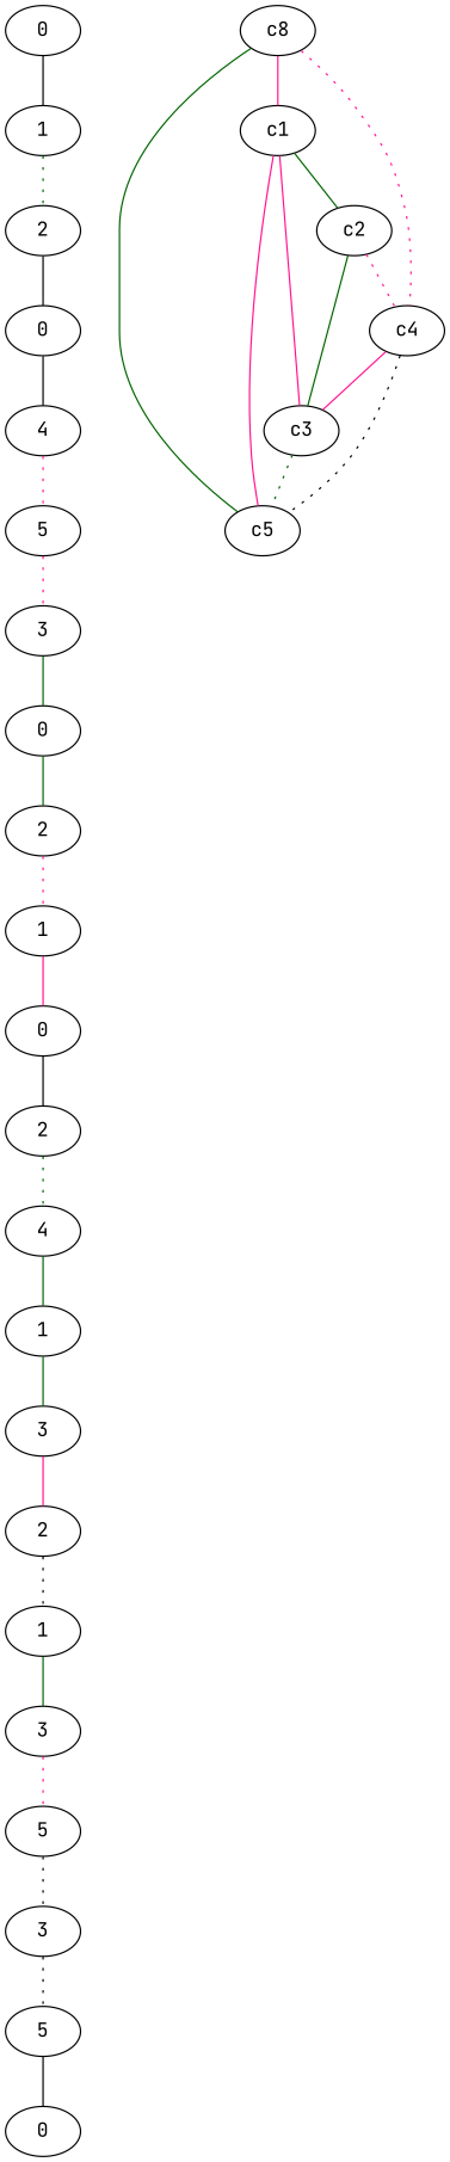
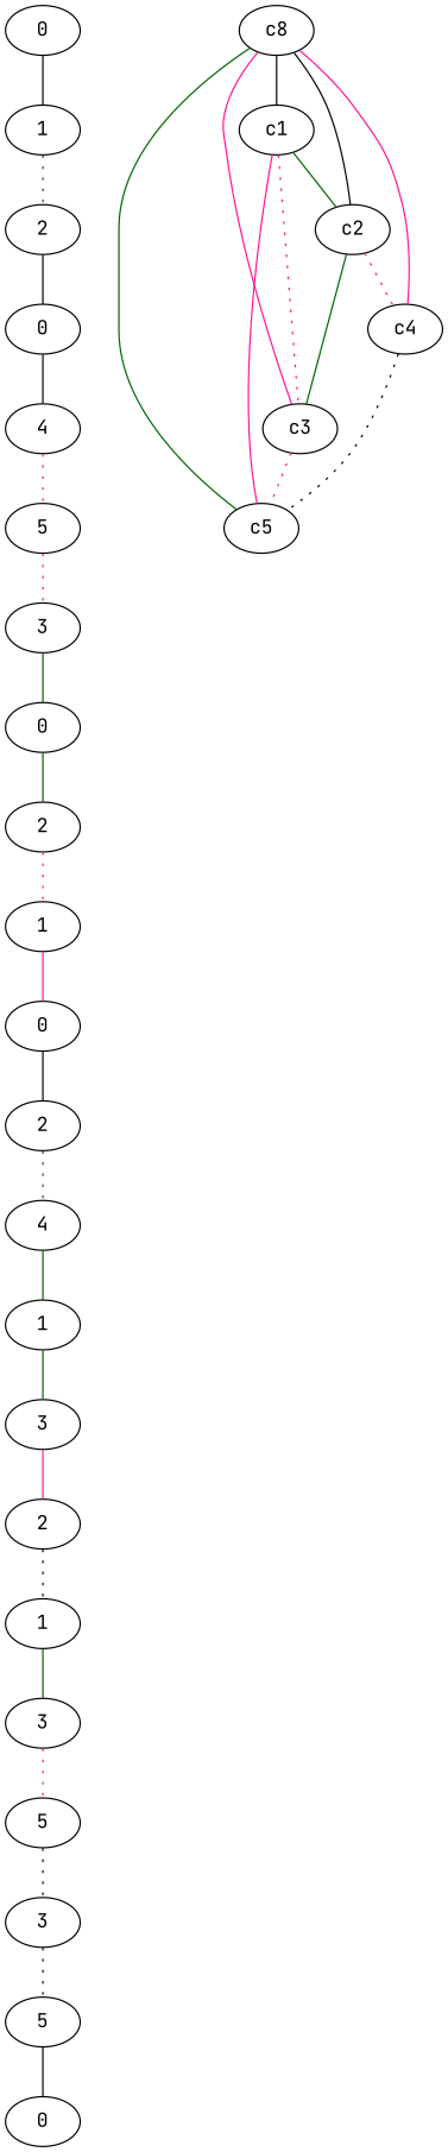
  graph {
    fontname="JetBrains Mono"
    node [fontname="JetBrains Mono"]
    edge [color=black fontname="JetBrains Mono"]
    n1 [label=0]
    n2 [label=1]
    n3 [label=2]
    n4 [label=0]
    n5 [label=4]
    n6 [label=5]
    n7 [label=3]
    n8 [label=0]
    n9 [label=2]
    n10 [label=1]
    n11 [label=0]
    n12 [label=2]
    n13 [label=4]
    n14 [label=1]
    n15 [label=3]
    n16 [label=2]
    n17 [label=1]
    n18 [label=3]
    n19 [label=5]
    n20 [label=3]
    n21 [label=5]
    n22 [label=0]
    n23 [label=c8]
    c1
    c2
    c3
    c4
    c5
    n1 -- n2
    n2 -- n3 [color=darkgreen style=dotted]
    n3 -- n4
    n4 -- n5
    n5 -- n6 [color=deeppink style=dotted]
    n6 -- n7 [color=deeppink style=dotted]
    n7 -- n8 [color=darkgreen]
    n8 -- n9 [color=darkgreen]
    n9 -- n10 [color=deeppink style=dotted]
    n10 -- n11 [color=deeppink]
    n11 -- n12
    n12 -- n13 [color=darkgreen style=dotted]
    n13 -- n14 [color=darkgreen]
    n14 -- n15 [color=darkgreen]
    n15 -- n16 [color=deeppink]
    n16 -- n17 [style=dotted]
    n17 -- n18 [color=darkgreen]
    n18 -- n19 [color=deeppink style=dotted]
    n19 -- n20 [style=dotted]
    n20 -- n21 [style=dotted]
    n21 -- n22
-   n23 -- c1 [color=deeppink]
-   c4 -- c3 [color=deeppink]
-   n23 -- c4 [color=deeppink style=dotted]
+   n23 -- c1
+   n23 -- c2
+   n23 -- c3 [color=deeppink]
+   n23 -- c4 [color=deeppink]
    n23 -- c5 [color=darkgreen]
    c1 -- c2 [color=darkgreen style=solid]
-   c1 -- c3 [color=deeppink]
+   c1 -- c3 [color=deeppink style=dotted]
    c1 -- c5 [color=deeppink]
    c2 -- c3 [color=darkgreen]
    c2 -- c4 [color=deeppink style=dotted]
-   c3 -- c5 [color=darkgreen style=dotted]
+   c3 -- c5 [color=deeppink style=dotted]
    c4 -- c5 [style=dotted]
  }
